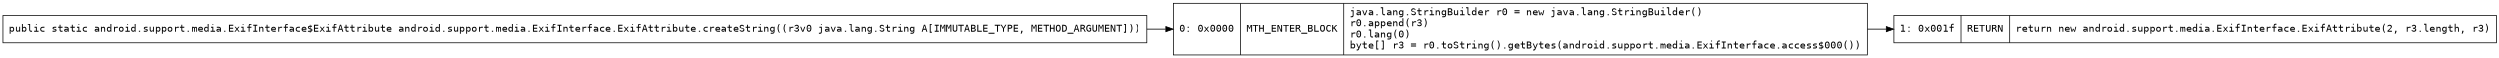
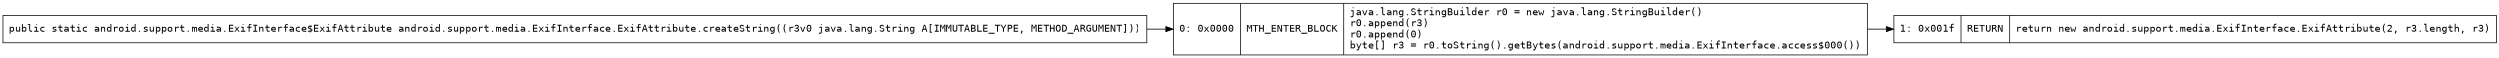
  digraph {
    rankdir=LR
    fontname="DejaVu Sans Mono"
    node [shape=record fontname="DejaVu Sans Mono"]
    edge [fontname="DejaVu Sans Mono"]
-   n1 [label="{0\:\ 0x0000|MTH_ENTER_BLOCK\l|java.lang.StringBuilder r0 = new java.lang.StringBuilder()\lr0.append(r3)\lr0.lang(0)\lbyte[] r3 = r0.toString().getBytes(android.support.media.ExifInterface.access$000())\l}"]
+   n1 [label="{0\:\ 0x0000|MTH_ENTER_BLOCK\l|java.lang.StringBuilder r0 = new java.lang.StringBuilder()\lr0.append(r3)\lr0.append(0)\lbyte[] r3 = r0.toString().getBytes(android.support.media.ExifInterface.access$000())\l}"]
    n2 [label="{1\:\ 0x001f|RETURN\l|return new android.support.media.ExifInterface.ExifAttribute(2, r3.length, r3)\l}"]
    n3 [label="{public static android.support.media.ExifInterface$ExifAttribute android.support.media.ExifInterface.ExifAttribute.createString((r3v0 java.lang.String A[IMMUTABLE_TYPE, METHOD_ARGUMENT])) }"]
    n1 -> n2
    n3 -> n1
  }
